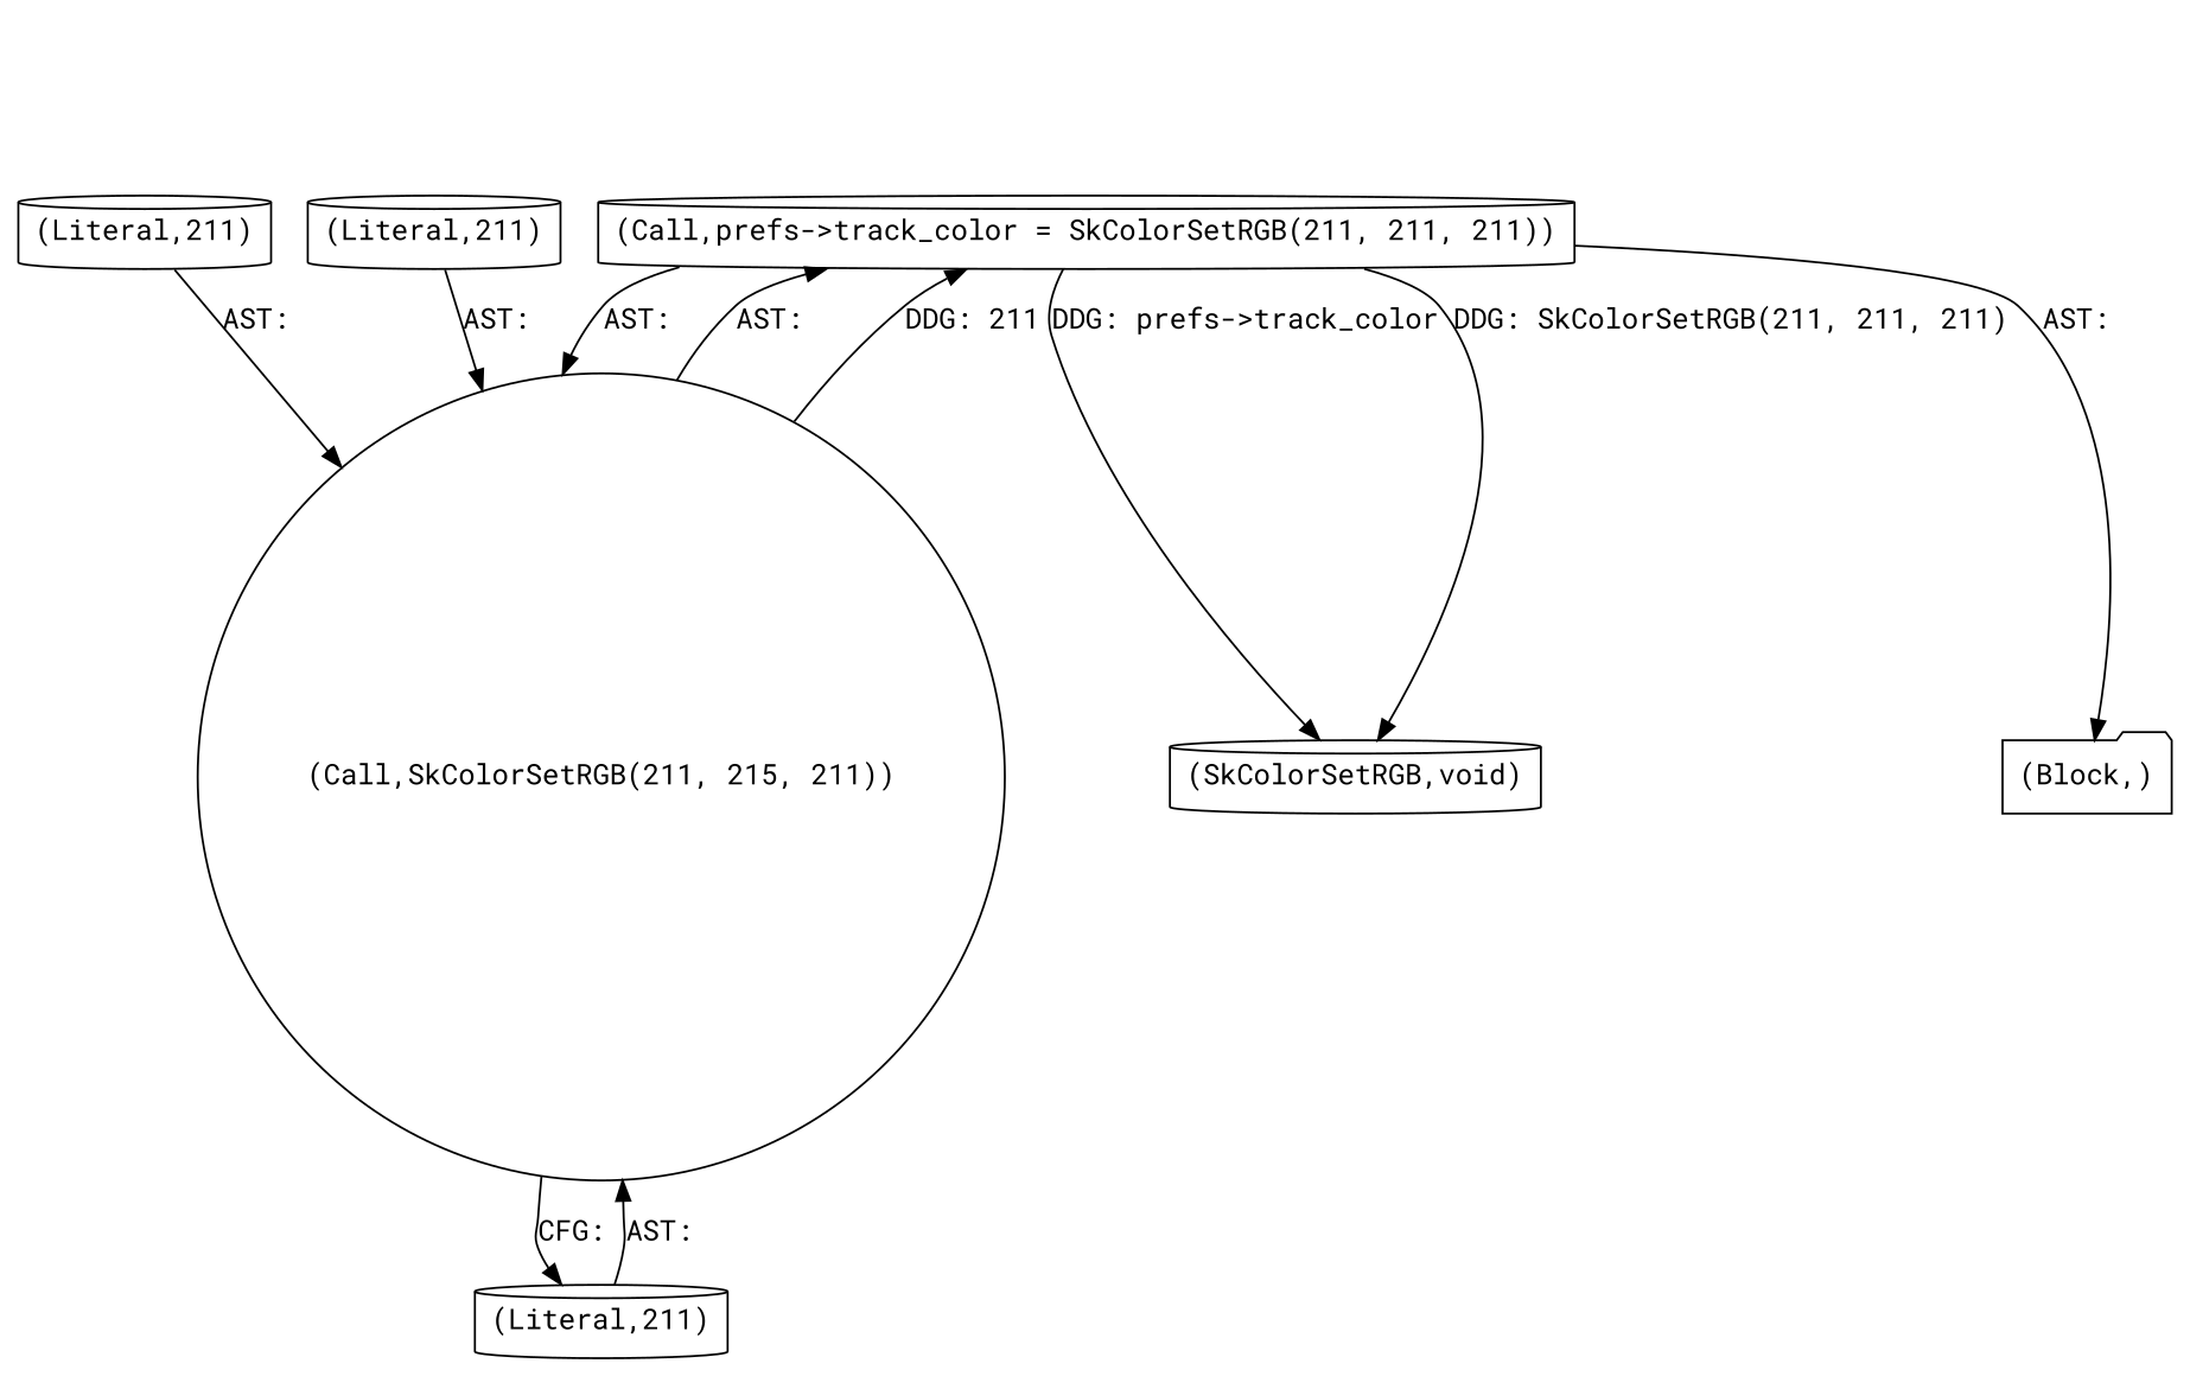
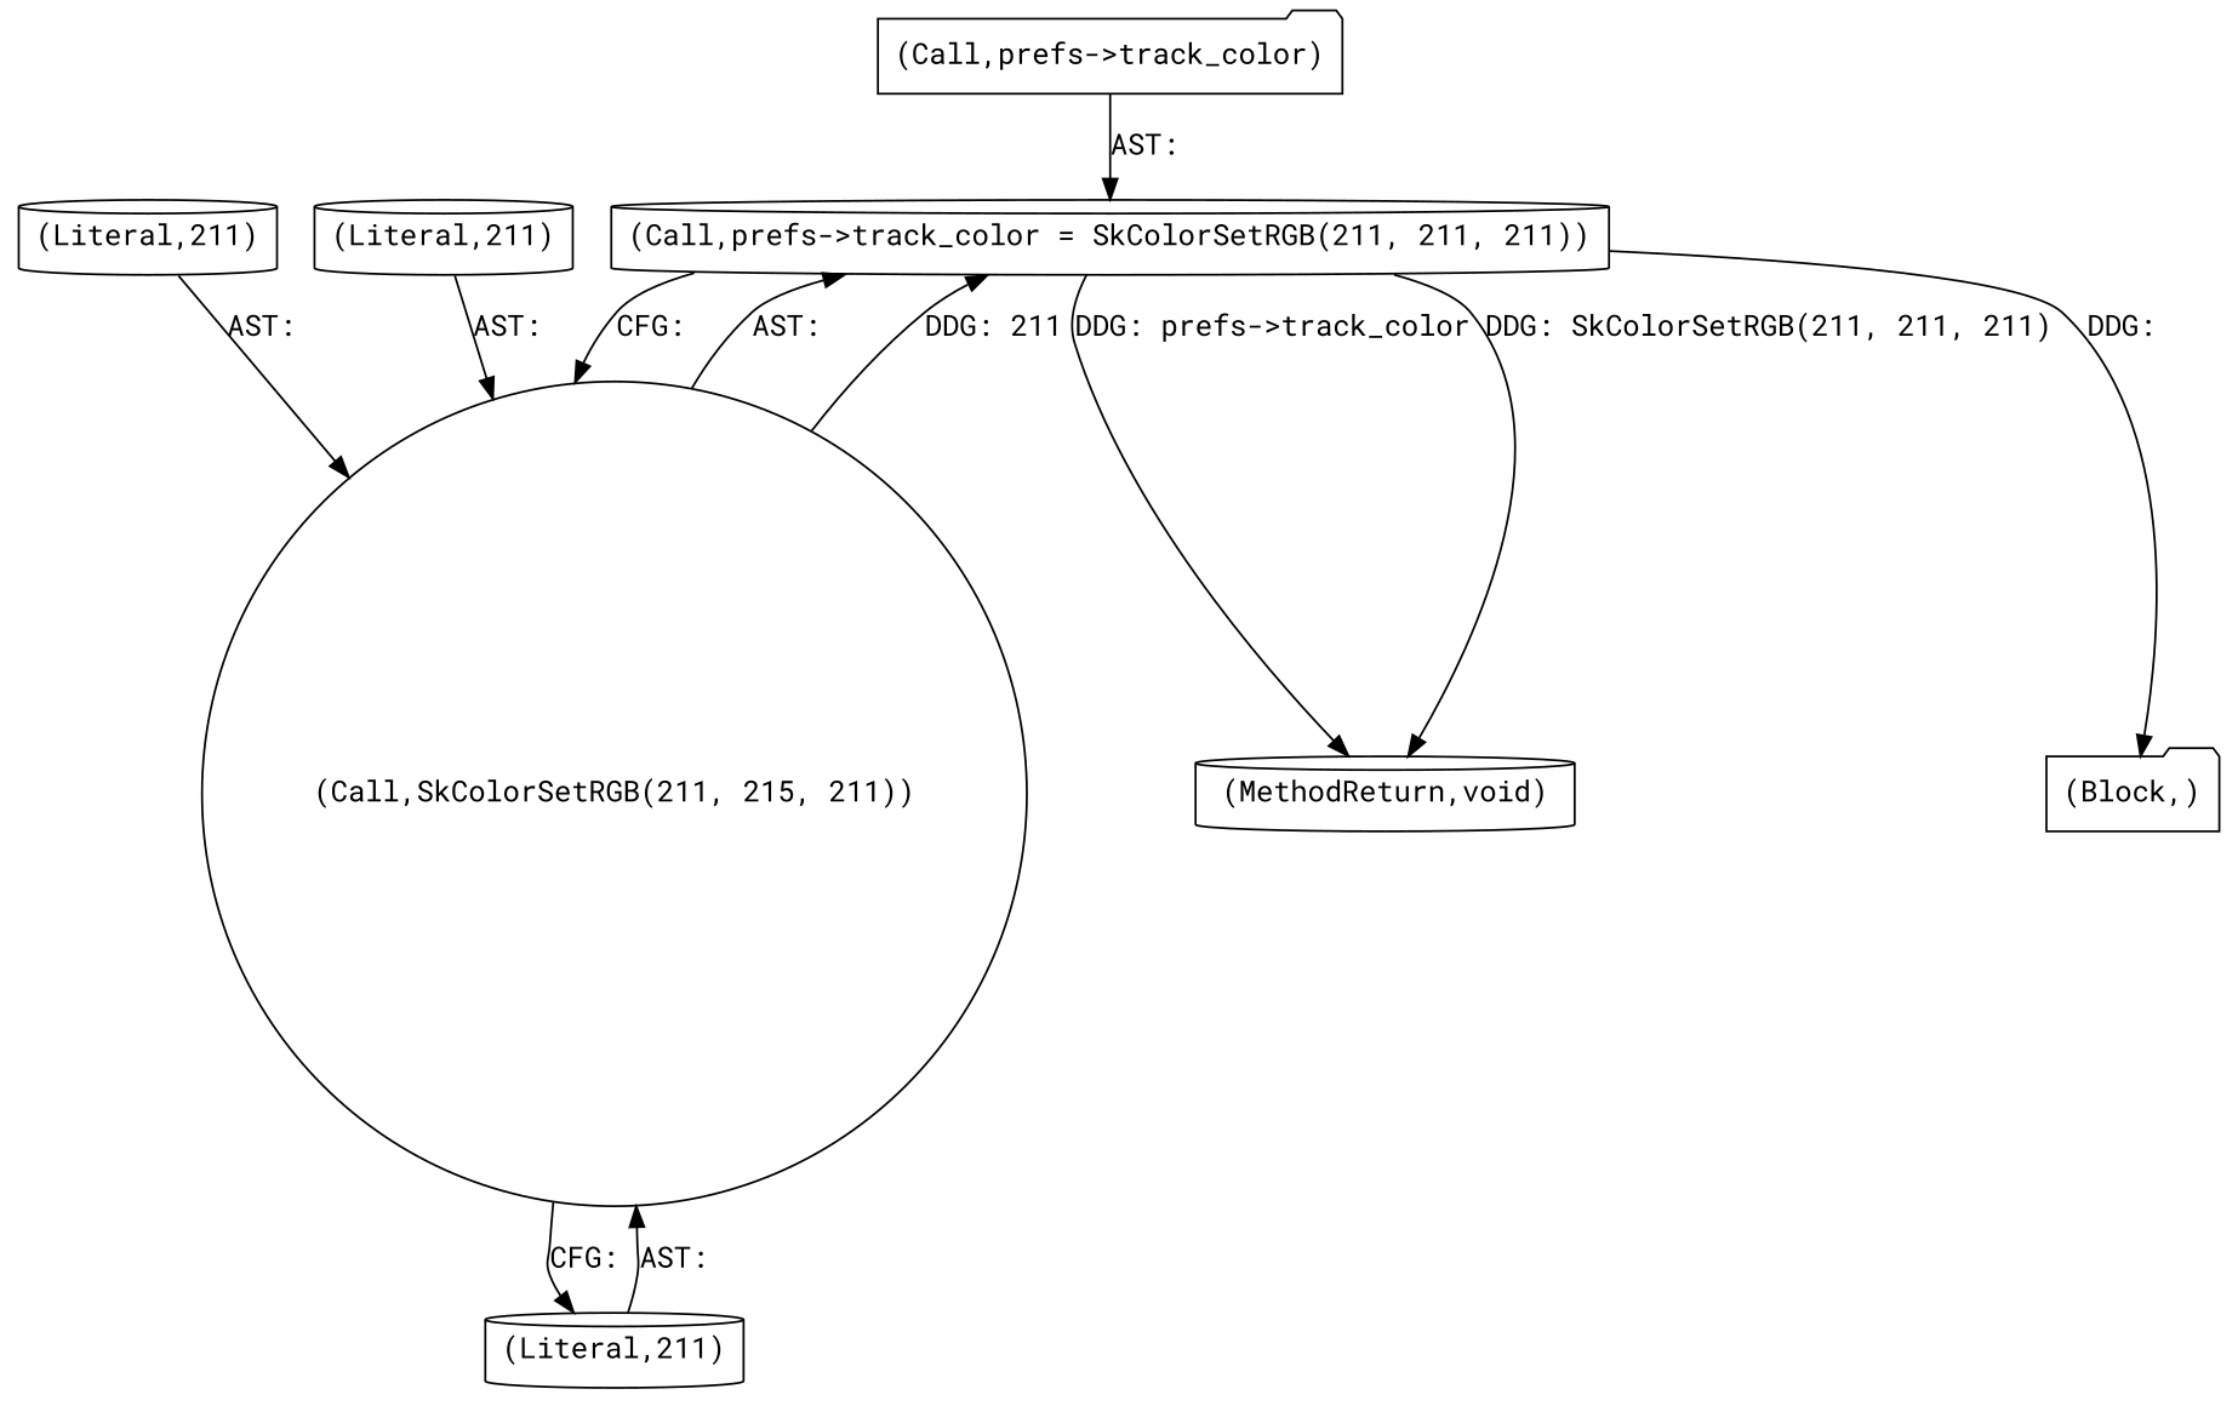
  digraph {
    fontname="Roboto Mono"
    node [fontname="Roboto Mono" shape=cylinder]
    edge [fontname="Roboto Mono"]
    n1 [label="(Call,prefs->track_color = SkColorSetRGB(211, 211, 211))"]
    n2 [label="(Call,SkColorSetRGB(211, 215, 211))" shape=circle]
-   n3 [label="(SkColorSetRGB,void)"]
+   n3 [label="(MethodReturn,void)"]
    n4 [label="(Block,)" shape=folder]
    n5 [label="(Literal,211)"]
    n6 [label="(Literal,211)"]
+   n7 [label="(Call,prefs->track_color)" shape=folder]
    n8 [label="(Literal,211)"]
-   n1 -> n2 [label="AST: "]
+   n1 -> n2 [label="CFG: "]
    n1 -> n3 [label="DDG: prefs->track_color"]
    n1 -> n3 [label="DDG: SkColorSetRGB(211, 211, 211)"]
-   n1 -> n4 [label="AST: "]
+   n1 -> n4 [label="DDG: "]
    n2 -> n1 [label="AST: "]
    n2 -> n1 [label="DDG: 211"]
    n2 -> n5 [label="CFG: "]
    n5 -> n2 [label="AST: "]
    n6 -> n2 [label="AST: "]
+   n7 -> n1 [label="AST: "]
    n8 -> n2 [label="AST: "]
  }
